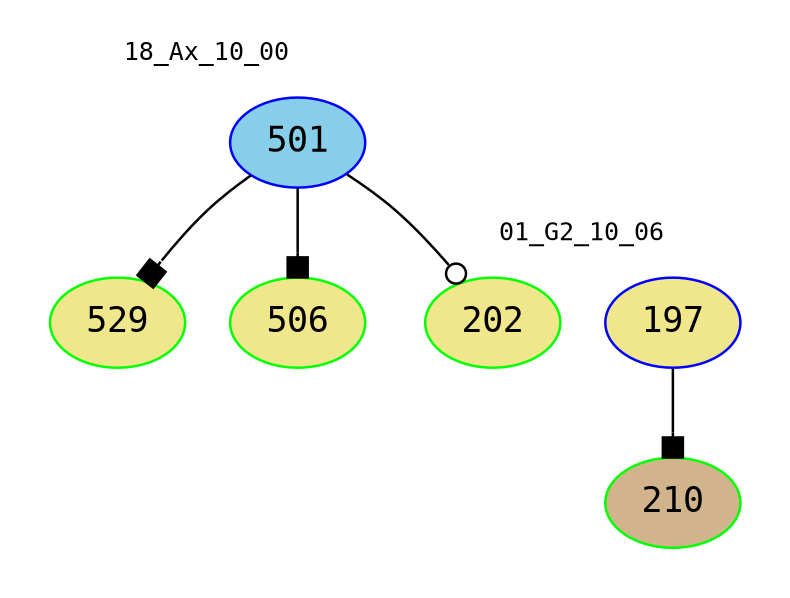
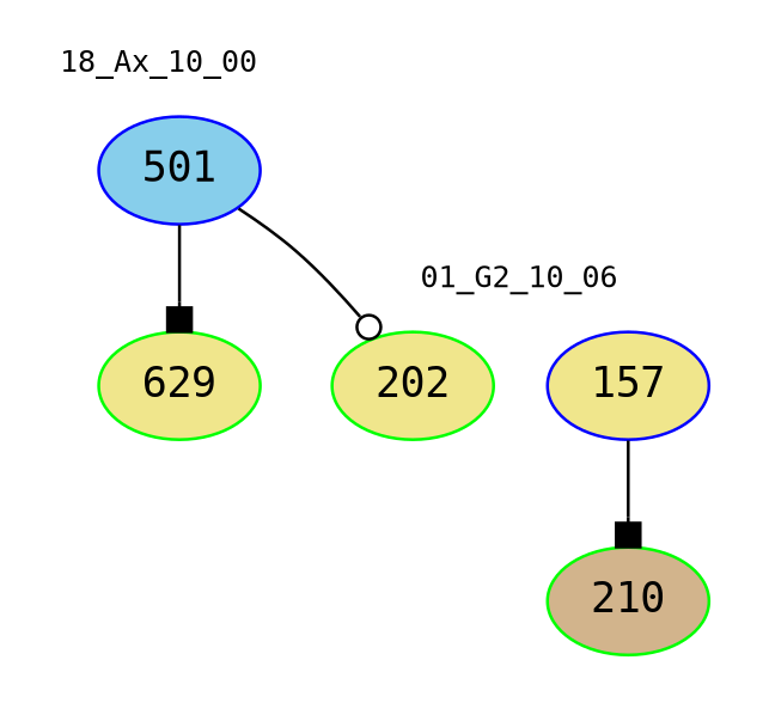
  digraph {
    fontname="DejaVu Sans Mono"
    node [color=green fillcolor=khaki fontname="DejaVu Sans Mono" style=filled]
    edge [arrowhead=box color=black fontname="DejaVu Sans Mono"]
    n1 [color=blue fillcolor=skyblue label=501]
-   n2 [label=529]
-   n3 [label=506]
-   n4 [color=blue label=197]
+   n2 [label=629]
+   n4 [color=blue label=157]
    n5 [fillcolor=tan label=210]
    n6 [label=202]
    subgraph cluster_1 {
      color=white
      fontsize=10
      label="18_Ax_10_00"
      n1
      n2
-     n3
    }
    subgraph cluster_2 {
      color=white
      fontsize=10
      label="01_G2_10_06"
      n4
      n5
      n6
    }
    n1 -> n2
-   n1 -> n3
    n1 -> n6 [arrowhead=odot]
    n4 -> n5
  }
